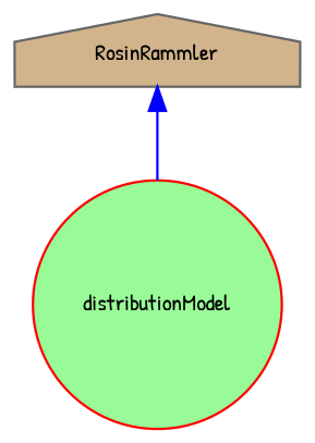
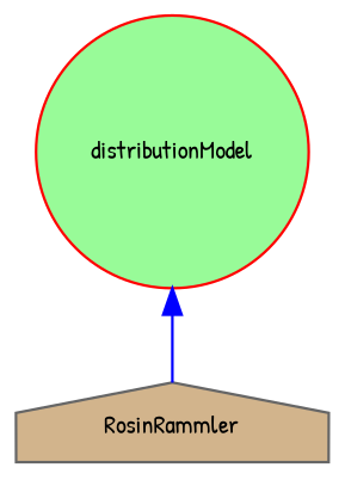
  digraph {
    fontname="Patrick Hand"
    node [fontname="Patrick Hand" fontsize=10 style=filled]
    n1 [color=gray40 fillcolor=tan fontcolor=black height=0.2 label=RosinRammler shape=house width=0.4]
    n2 [color=red fillcolor=palegreen height=0.2 label=distributionModel shape=circle width=0.4]
-   n1 -> n2 [color=blue dir=back fontname="Patrick Hand" fontsize=10 labelfontname=Helvetica labelfontsize=10 style=solid]
+   n2 -> n1 [color=blue dir=back fontname="Patrick Hand" fontsize=10 labelfontname=Helvetica labelfontsize=10 style=solid]
  }
